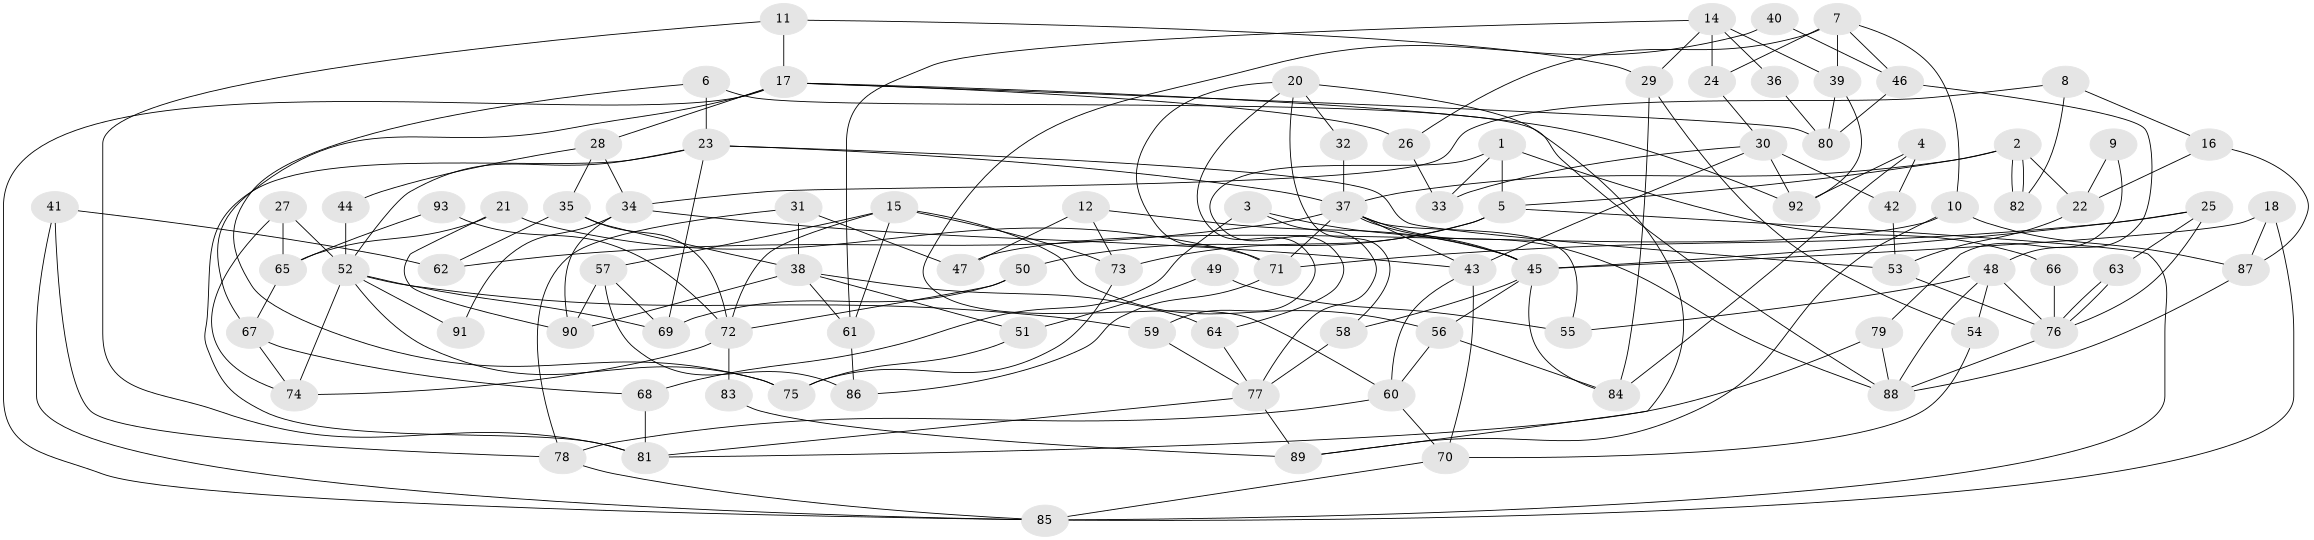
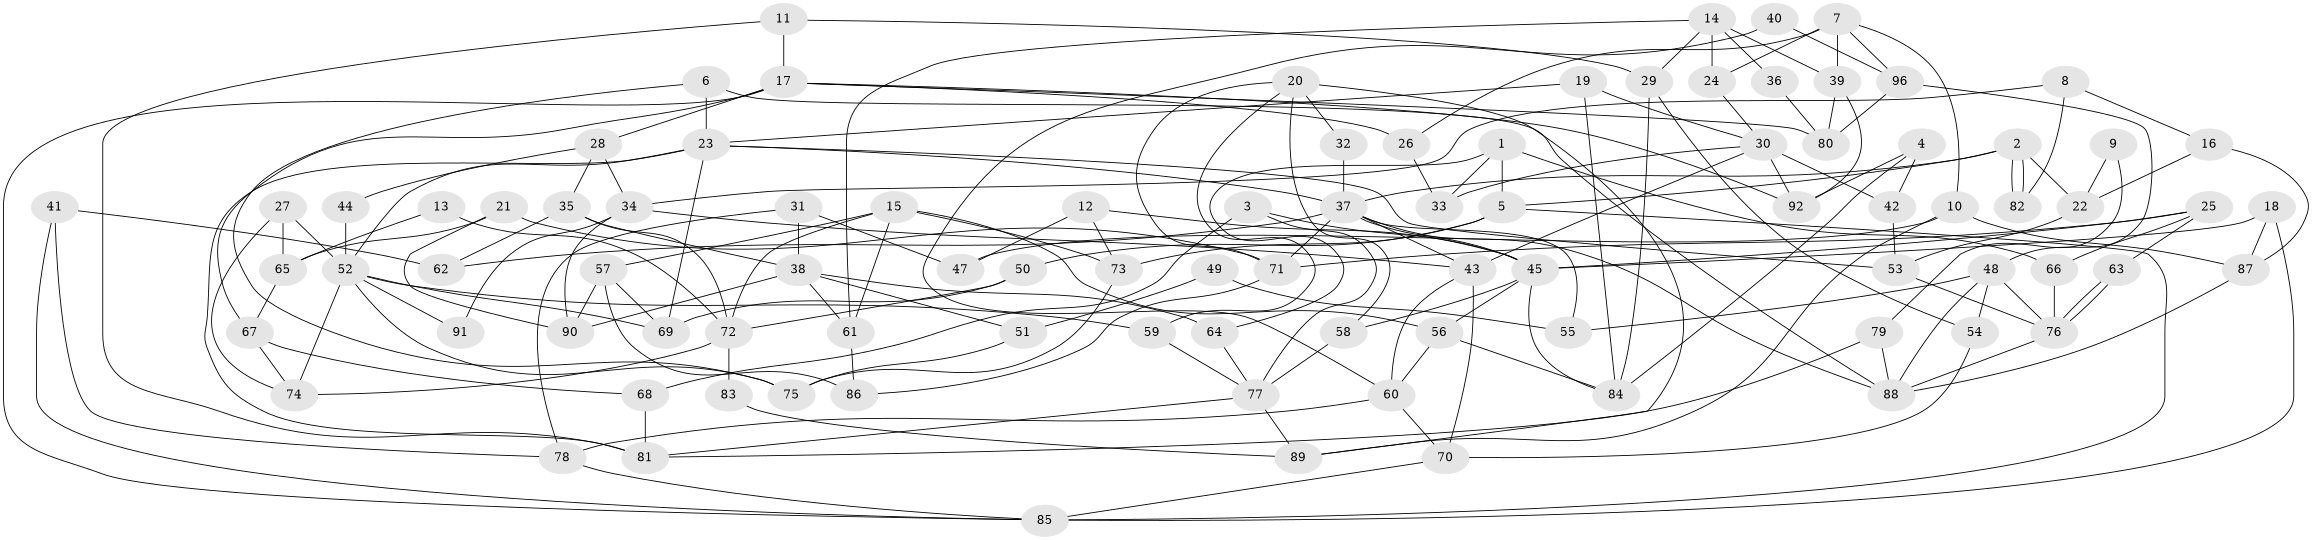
  graph {
    node [color=gray90 style=filled]
    1
    5
    33
    64
    66
    50
    73
    85
    77
    76
    2
    22
    37
    82
    53
    45
    88
    71
    43
    62
    55
    3
    68
    84
    56
    58
    81
    89
    4
    42
    92
    72
    69
    75
    6
    23
    52
    7
    10
    24
    26
    39
-   46
+   46 [label=96]
    47
    87
    30
    80
    48
    8
    16
    34
    90
    91
    9
    79
    11
    17
    29
    28
    67
    54
    12
-   13 [label=93]
+   13
    65
    74
    83
    14
    36
    61
    86
    15
    57
    60
    35
    44
    18
+   19
    20
    32
    59
    21
    25
    63
    27
    38
    70
    31
    78
    51
    40
    41
    49
    1 -- 5
    1 -- 33
    1 -- 64
    1 -- 66
    5 -- 50
    5 -- 73
    5 -- 85
    64 -- 77
    66 -- 76
    50 -- 72
    50 -- 69
    73 -- 75
    77 -- 81
    77 -- 89
    76 -- 88
    2 -- 5
    2 -- 22
    2 -- 37
    2 -- 82
    2 -- 82
    22 -- 53
    37 -- 45
    37 -- 88
    37 -- 71
    37 -- 43
    37 -- 62
    37 -- 55
    53 -- 76
    45 -- 84
    45 -- 56
    45 -- 58
    71 -- 86
    43 -- 60
    43 -- 70
    3 -- 77
    3 -- 45
    3 -- 68
    68 -- 81
    56 -- 84
    56 -- 60
    58 -- 77
    4 -- 84
    4 -- 42
    4 -- 92
    42 -- 53
    72 -- 74
    72 -- 83
    6 -- 88
    6 -- 75
    6 -- 23
    23 -- 37
    23 -- 53
    23 -- 81
    23 -- 69
    23 -- 52
    52 -- 69
    52 -- 75
    52 -- 91
    52 -- 74
    52 -- 59
    7 -- 10
    7 -- 24
    7 -- 26
    7 -- 39
    7 -- 46
    10 -- 89
    10 -- 47
    10 -- 87
    24 -- 30
    26 -- 33
    39 -- 92
    39 -- 80
    46 -- 80
    46 -- 48
    87 -- 88
    30 -- 33
    30 -- 43
    30 -- 42
    30 -- 92
    48 -- 76
    48 -- 88
    48 -- 55
    48 -- 54
    8 -- 82
    8 -- 16
    8 -- 34
    16 -- 22
    16 -- 87
    34 -- 43
    34 -- 90
    34 -- 91
    9 -- 22
    9 -- 79
    79 -- 88
    79 -- 81
    11 -- 81
    11 -- 17
    11 -- 29
    17 -- 85
    17 -- 92
    17 -- 26
    17 -- 80
    17 -- 28
    17 -- 67
    29 -- 84
    29 -- 54
    28 -- 34
    28 -- 35
    28 -- 44
    67 -- 68
    67 -- 74
    54 -- 70
    12 -- 73
    12 -- 45
    12 -- 47
    13 -- 72
    13 -- 65
    65 -- 67
    83 -- 89
    14 -- 24
    14 -- 39
    14 -- 29
    14 -- 36
    14 -- 61
    36 -- 80
    61 -- 86
    15 -- 73
    15 -- 56
    15 -- 72
    15 -- 61
    15 -- 57
    57 -- 69
    57 -- 90
    57 -- 86
    60 -- 70
    60 -- 78
    35 -- 62
    35 -- 72
    35 -- 38
    44 -- 52
    18 -- 85
    18 -- 45
    18 -- 87
+   19 -- 84
+   19 -- 23
+   19 -- 30
    20 -- 71
    20 -- 58
    20 -- 89
    20 -- 32
    20 -- 59
    32 -- 37
    59 -- 77
    21 -- 71
    21 -- 90
    21 -- 65
-   25 -- 76
+   25 -- 66
    25 -- 45
    25 -- 71
    25 -- 63
    63 -- 76
    63 -- 76
    27 -- 52
    27 -- 65
    27 -- 74
    38 -- 64
    38 -- 90
    38 -- 61
    38 -- 51
    70 -- 85
    31 -- 47
    31 -- 38
    31 -- 78
    78 -- 85
    51 -- 75
    40 -- 46
    40 -- 60
    41 -- 85
    41 -- 62
    41 -- 78
    49 -- 55
    49 -- 51
  }
